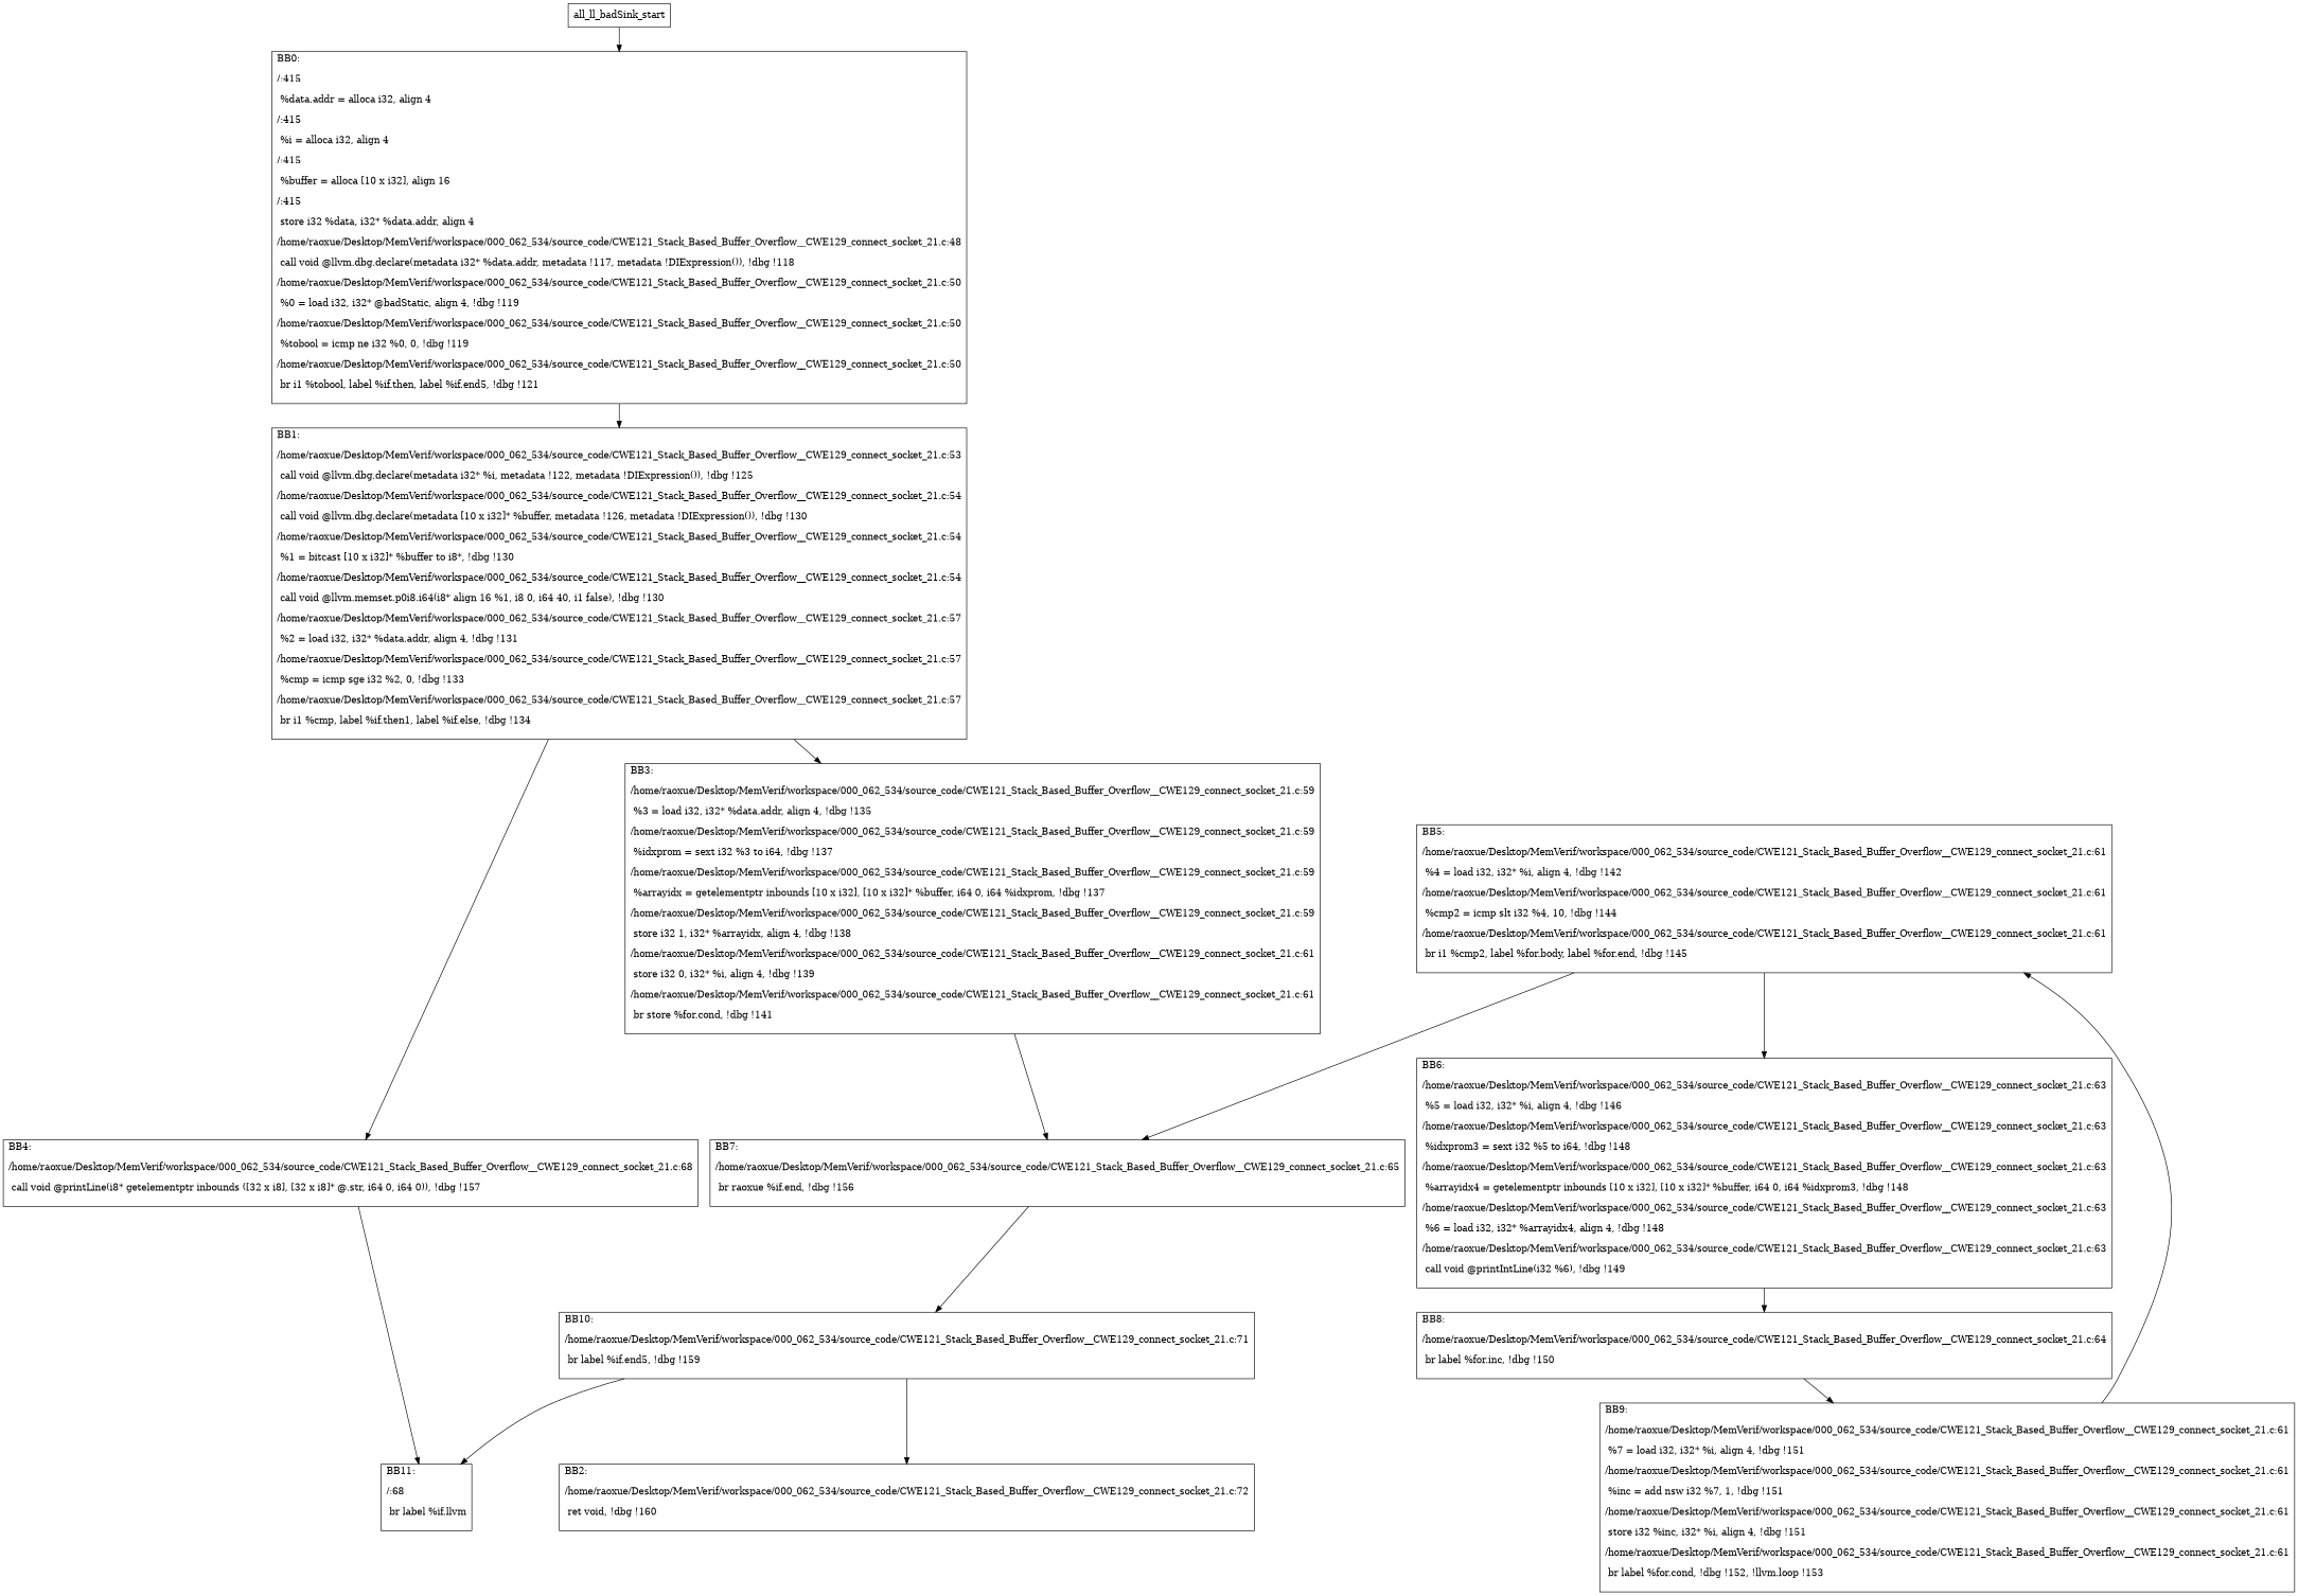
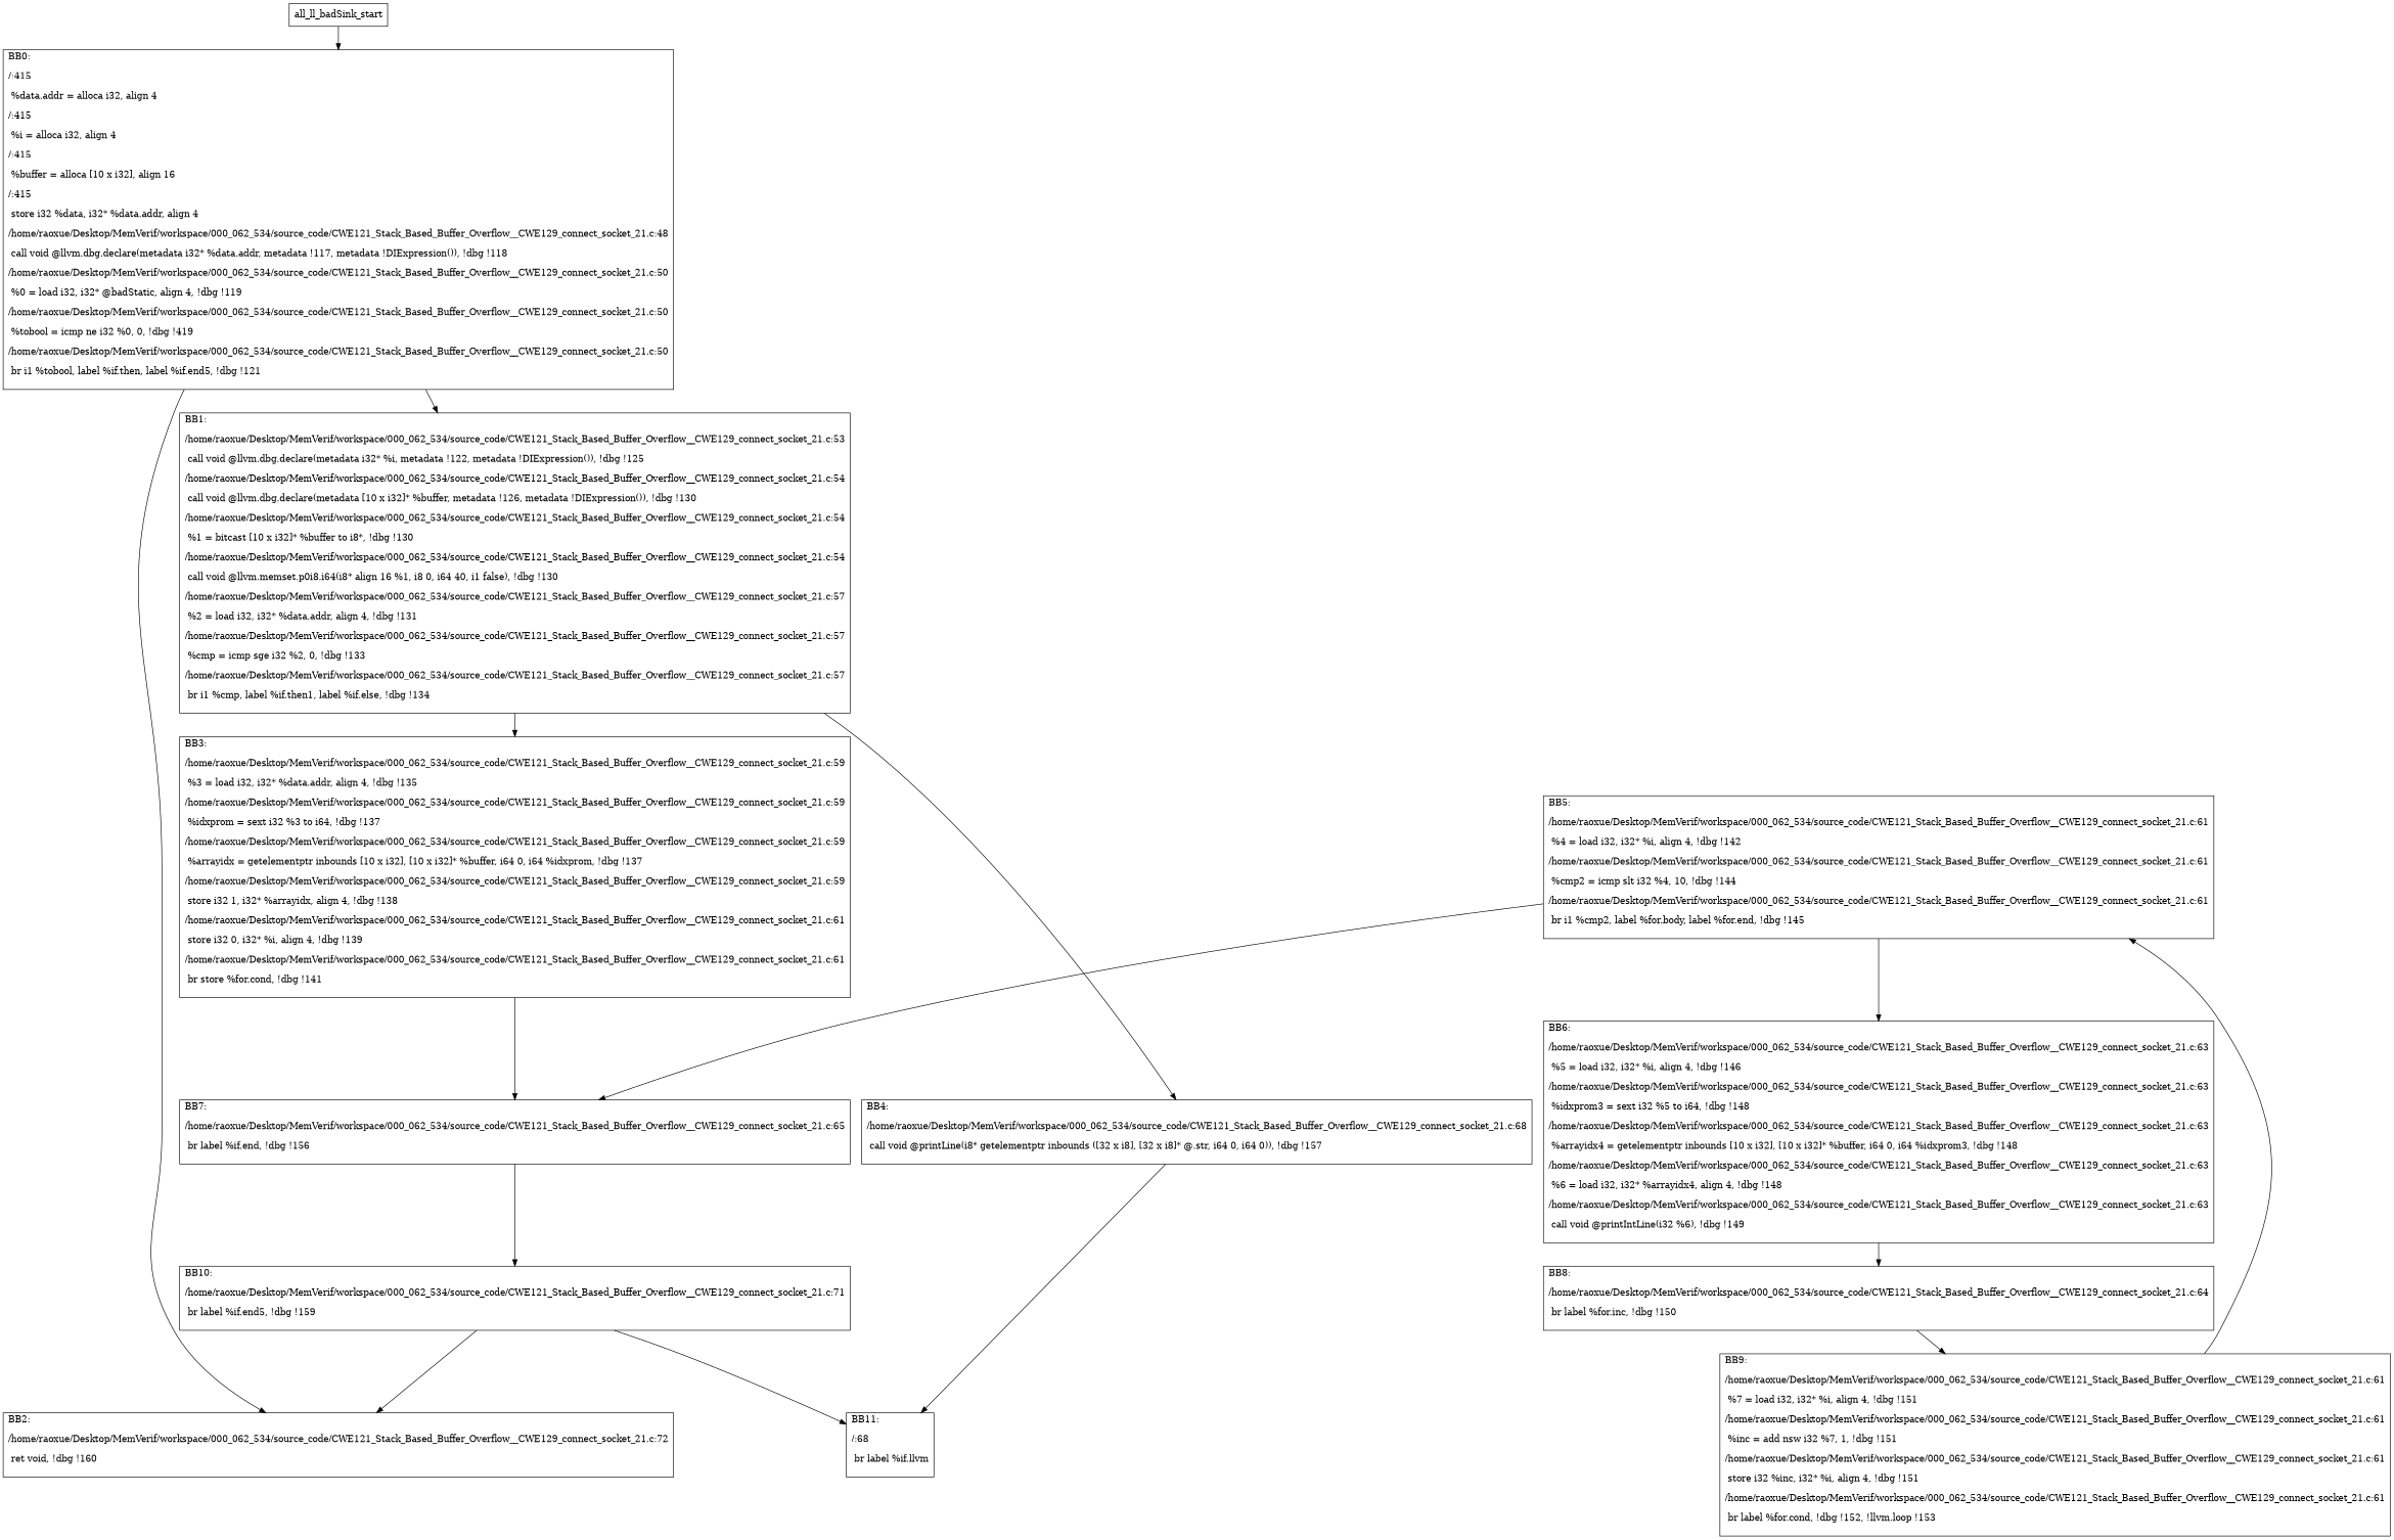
  digraph {
    node [shape=record]
    n1 [label="{all_ll_badSink_start}"]
-   n2 [label="{BB0:\l\l/:415\l\n  %data.addr = alloca i32, align 4\l\n/:415\l\n  %i = alloca i32, align 4\l\n/:415\l\n  %buffer = alloca [10 x i32], align 16\l\n/:415\l\n  store i32 %data, i32* %data.addr, align 4\l\n/home/raoxue/Desktop/MemVerif/workspace/000_062_534/source_code/CWE121_Stack_Based_Buffer_Overflow__CWE129_connect_socket_21.c:48\l\n  call void @llvm.dbg.declare(metadata i32* %data.addr, metadata !117, metadata !DIExpression()), !dbg !118\l\n/home/raoxue/Desktop/MemVerif/workspace/000_062_534/source_code/CWE121_Stack_Based_Buffer_Overflow__CWE129_connect_socket_21.c:50\l\n  %0 = load i32, i32* @badStatic, align 4, !dbg !119\l\n/home/raoxue/Desktop/MemVerif/workspace/000_062_534/source_code/CWE121_Stack_Based_Buffer_Overflow__CWE129_connect_socket_21.c:50\l\n  %tobool = icmp ne i32 %0, 0, !dbg !119\l\n/home/raoxue/Desktop/MemVerif/workspace/000_062_534/source_code/CWE121_Stack_Based_Buffer_Overflow__CWE129_connect_socket_21.c:50\l\n  br i1 %tobool, label %if.then, label %if.end5, !dbg !121\l\n}"]
+   n2 [label="{BB0:\l\l/:415\l\n  %data.addr = alloca i32, align 4\l\n/:415\l\n  %i = alloca i32, align 4\l\n/:415\l\n  %buffer = alloca [10 x i32], align 16\l\n/:415\l\n  store i32 %data, i32* %data.addr, align 4\l\n/home/raoxue/Desktop/MemVerif/workspace/000_062_534/source_code/CWE121_Stack_Based_Buffer_Overflow__CWE129_connect_socket_21.c:48\l\n  call void @llvm.dbg.declare(metadata i32* %data.addr, metadata !117, metadata !DIExpression()), !dbg !118\l\n/home/raoxue/Desktop/MemVerif/workspace/000_062_534/source_code/CWE121_Stack_Based_Buffer_Overflow__CWE129_connect_socket_21.c:50\l\n  %0 = load i32, i32* @badStatic, align 4, !dbg !119\l\n/home/raoxue/Desktop/MemVerif/workspace/000_062_534/source_code/CWE121_Stack_Based_Buffer_Overflow__CWE129_connect_socket_21.c:50\l\n  %tobool = icmp ne i32 %0, 0, !dbg !419\l\n/home/raoxue/Desktop/MemVerif/workspace/000_062_534/source_code/CWE121_Stack_Based_Buffer_Overflow__CWE129_connect_socket_21.c:50\l\n  br i1 %tobool, label %if.then, label %if.end5, !dbg !121\l\n}"]
    n3 [label="{BB1:\l\l/home/raoxue/Desktop/MemVerif/workspace/000_062_534/source_code/CWE121_Stack_Based_Buffer_Overflow__CWE129_connect_socket_21.c:53\l\n  call void @llvm.dbg.declare(metadata i32* %i, metadata !122, metadata !DIExpression()), !dbg !125\l\n/home/raoxue/Desktop/MemVerif/workspace/000_062_534/source_code/CWE121_Stack_Based_Buffer_Overflow__CWE129_connect_socket_21.c:54\l\n  call void @llvm.dbg.declare(metadata [10 x i32]* %buffer, metadata !126, metadata !DIExpression()), !dbg !130\l\n/home/raoxue/Desktop/MemVerif/workspace/000_062_534/source_code/CWE121_Stack_Based_Buffer_Overflow__CWE129_connect_socket_21.c:54\l\n  %1 = bitcast [10 x i32]* %buffer to i8*, !dbg !130\l\n/home/raoxue/Desktop/MemVerif/workspace/000_062_534/source_code/CWE121_Stack_Based_Buffer_Overflow__CWE129_connect_socket_21.c:54\l\n  call void @llvm.memset.p0i8.i64(i8* align 16 %1, i8 0, i64 40, i1 false), !dbg !130\l\n/home/raoxue/Desktop/MemVerif/workspace/000_062_534/source_code/CWE121_Stack_Based_Buffer_Overflow__CWE129_connect_socket_21.c:57\l\n  %2 = load i32, i32* %data.addr, align 4, !dbg !131\l\n/home/raoxue/Desktop/MemVerif/workspace/000_062_534/source_code/CWE121_Stack_Based_Buffer_Overflow__CWE129_connect_socket_21.c:57\l\n  %cmp = icmp sge i32 %2, 0, !dbg !133\l\n/home/raoxue/Desktop/MemVerif/workspace/000_062_534/source_code/CWE121_Stack_Based_Buffer_Overflow__CWE129_connect_socket_21.c:57\l\n  br i1 %cmp, label %if.then1, label %if.else, !dbg !134\l\n}"]
    n4 [label="{BB2:\l\l/home/raoxue/Desktop/MemVerif/workspace/000_062_534/source_code/CWE121_Stack_Based_Buffer_Overflow__CWE129_connect_socket_21.c:72\l\n  ret void, !dbg !160\l\n}"]
    n5 [label="{BB3:\l\l/home/raoxue/Desktop/MemVerif/workspace/000_062_534/source_code/CWE121_Stack_Based_Buffer_Overflow__CWE129_connect_socket_21.c:59\l\n  %3 = load i32, i32* %data.addr, align 4, !dbg !135\l\n/home/raoxue/Desktop/MemVerif/workspace/000_062_534/source_code/CWE121_Stack_Based_Buffer_Overflow__CWE129_connect_socket_21.c:59\l\n  %idxprom = sext i32 %3 to i64, !dbg !137\l\n/home/raoxue/Desktop/MemVerif/workspace/000_062_534/source_code/CWE121_Stack_Based_Buffer_Overflow__CWE129_connect_socket_21.c:59\l\n  %arrayidx = getelementptr inbounds [10 x i32], [10 x i32]* %buffer, i64 0, i64 %idxprom, !dbg !137\l\n/home/raoxue/Desktop/MemVerif/workspace/000_062_534/source_code/CWE121_Stack_Based_Buffer_Overflow__CWE129_connect_socket_21.c:59\l\n  store i32 1, i32* %arrayidx, align 4, !dbg !138\l\n/home/raoxue/Desktop/MemVerif/workspace/000_062_534/source_code/CWE121_Stack_Based_Buffer_Overflow__CWE129_connect_socket_21.c:61\l\n  store i32 0, i32* %i, align 4, !dbg !139\l\n/home/raoxue/Desktop/MemVerif/workspace/000_062_534/source_code/CWE121_Stack_Based_Buffer_Overflow__CWE129_connect_socket_21.c:61\l\n  br store %for.cond, !dbg !141\l\n}"]
    n6 [label="{BB4:\l\l/home/raoxue/Desktop/MemVerif/workspace/000_062_534/source_code/CWE121_Stack_Based_Buffer_Overflow__CWE129_connect_socket_21.c:68\l\n  call void @printLine(i8* getelementptr inbounds ([32 x i8], [32 x i8]* @.str, i64 0, i64 0)), !dbg !157\l\n}"]
-   n7 [label="{BB7:\l\l/home/raoxue/Desktop/MemVerif/workspace/000_062_534/source_code/CWE121_Stack_Based_Buffer_Overflow__CWE129_connect_socket_21.c:65\l\n  br raoxue %if.end, !dbg !156\l\n}"]
+   n7 [label="{BB7:\l\l/home/raoxue/Desktop/MemVerif/workspace/000_062_534/source_code/CWE121_Stack_Based_Buffer_Overflow__CWE129_connect_socket_21.c:65\l\n  br label %if.end, !dbg !156\l\n}"]
    n8 [label="{BB11:\l\l/:68\l\n  br label %if.llvm\l\n}"]
    n9 [label="{BB5:\l\l/home/raoxue/Desktop/MemVerif/workspace/000_062_534/source_code/CWE121_Stack_Based_Buffer_Overflow__CWE129_connect_socket_21.c:61\l\n  %4 = load i32, i32* %i, align 4, !dbg !142\l\n/home/raoxue/Desktop/MemVerif/workspace/000_062_534/source_code/CWE121_Stack_Based_Buffer_Overflow__CWE129_connect_socket_21.c:61\l\n  %cmp2 = icmp slt i32 %4, 10, !dbg !144\l\n/home/raoxue/Desktop/MemVerif/workspace/000_062_534/source_code/CWE121_Stack_Based_Buffer_Overflow__CWE129_connect_socket_21.c:61\l\n  br i1 %cmp2, label %for.body, label %for.end, !dbg !145\l\n}"]
    n10 [label="{BB6:\l\l/home/raoxue/Desktop/MemVerif/workspace/000_062_534/source_code/CWE121_Stack_Based_Buffer_Overflow__CWE129_connect_socket_21.c:63\l\n  %5 = load i32, i32* %i, align 4, !dbg !146\l\n/home/raoxue/Desktop/MemVerif/workspace/000_062_534/source_code/CWE121_Stack_Based_Buffer_Overflow__CWE129_connect_socket_21.c:63\l\n  %idxprom3 = sext i32 %5 to i64, !dbg !148\l\n/home/raoxue/Desktop/MemVerif/workspace/000_062_534/source_code/CWE121_Stack_Based_Buffer_Overflow__CWE129_connect_socket_21.c:63\l\n  %arrayidx4 = getelementptr inbounds [10 x i32], [10 x i32]* %buffer, i64 0, i64 %idxprom3, !dbg !148\l\n/home/raoxue/Desktop/MemVerif/workspace/000_062_534/source_code/CWE121_Stack_Based_Buffer_Overflow__CWE129_connect_socket_21.c:63\l\n  %6 = load i32, i32* %arrayidx4, align 4, !dbg !148\l\n/home/raoxue/Desktop/MemVerif/workspace/000_062_534/source_code/CWE121_Stack_Based_Buffer_Overflow__CWE129_connect_socket_21.c:63\l\n  call void @printIntLine(i32 %6), !dbg !149\l\n}"]
    n11 [label="{BB8:\l\l/home/raoxue/Desktop/MemVerif/workspace/000_062_534/source_code/CWE121_Stack_Based_Buffer_Overflow__CWE129_connect_socket_21.c:64\l\n  br label %for.inc, !dbg !150\l\n}"]
    n12 [label="{BB10:\l\l/home/raoxue/Desktop/MemVerif/workspace/000_062_534/source_code/CWE121_Stack_Based_Buffer_Overflow__CWE129_connect_socket_21.c:71\l\n  br label %if.end5, !dbg !159\l\n}"]
    n13 [label="{BB9:\l\l/home/raoxue/Desktop/MemVerif/workspace/000_062_534/source_code/CWE121_Stack_Based_Buffer_Overflow__CWE129_connect_socket_21.c:61\l\n  %7 = load i32, i32* %i, align 4, !dbg !151\l\n/home/raoxue/Desktop/MemVerif/workspace/000_062_534/source_code/CWE121_Stack_Based_Buffer_Overflow__CWE129_connect_socket_21.c:61\l\n  %inc = add nsw i32 %7, 1, !dbg !151\l\n/home/raoxue/Desktop/MemVerif/workspace/000_062_534/source_code/CWE121_Stack_Based_Buffer_Overflow__CWE129_connect_socket_21.c:61\l\n  store i32 %inc, i32* %i, align 4, !dbg !151\l\n/home/raoxue/Desktop/MemVerif/workspace/000_062_534/source_code/CWE121_Stack_Based_Buffer_Overflow__CWE129_connect_socket_21.c:61\l\n  br label %for.cond, !dbg !152, !llvm.loop !153\l\n}"]
    n1 -> n2
    n2 -> n3
+   n2 -> n4
    n3 -> n5
    n3 -> n6
    n5 -> n7
    n6 -> n8
    n7 -> n12
    n9 -> n7
    n9 -> n10
    n10 -> n11
    n11 -> n13
    n12 -> n4
    n12 -> n8
    n13 -> n9
  }
